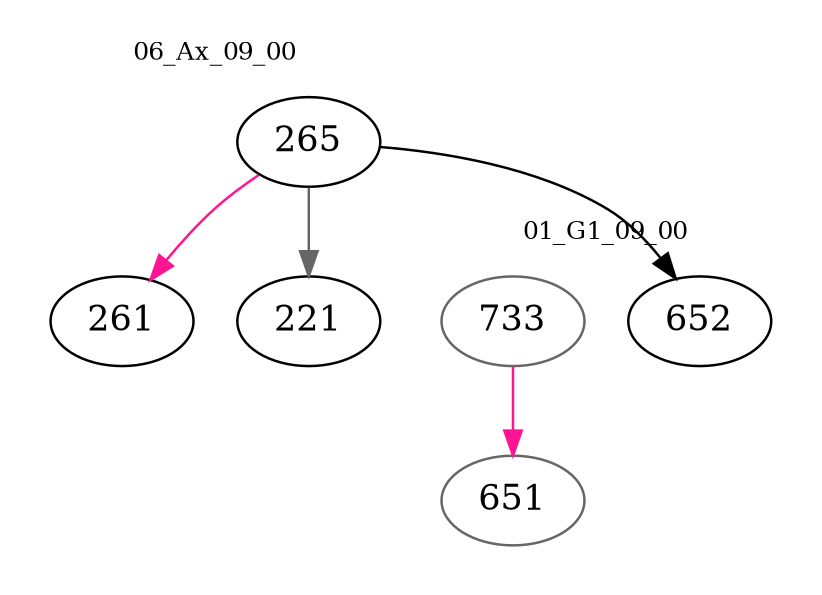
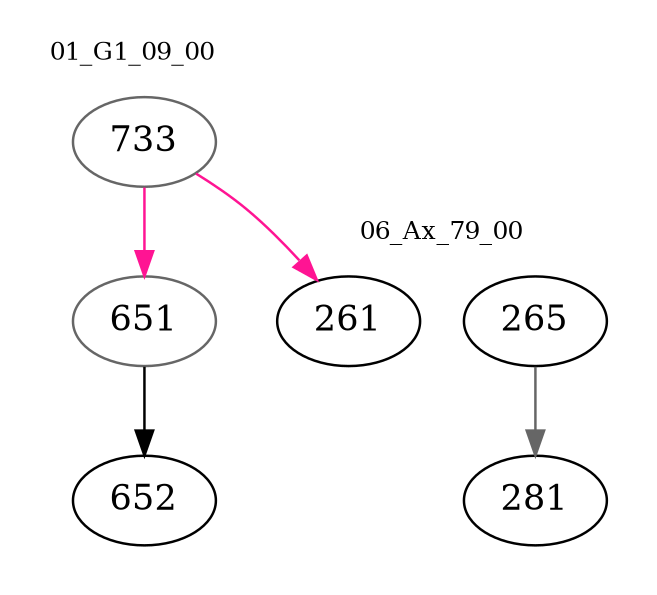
  digraph {
    node [color=black]
    edge [color=deeppink]
    n1 [label=265]
    n2 [label=261]
-   n3 [label=221]
+   n3 [label=281]
    n4 [color=gray40 label=651]
    n5 [label=652]
    n6 [color=gray40 label=733]
    subgraph cluster_1 {
      color=white
      fontsize=10
-     label="06_Ax_09_00"
+     label="06_Ax_79_00"
      n1
      n2
      n3
    }
    subgraph cluster_2 {
      color=white
      fontsize=10
      label="01_G1_09_00"
      n4
      n5
      n6
    }
-   n1 -> n2
+   n6 -> n2
    n1 -> n3 [color=gray40]
-   n1 -> n5 [color=black]
+   n4 -> n5 [color=black]
    n6 -> n4
  }
